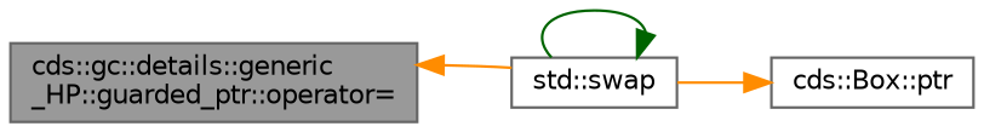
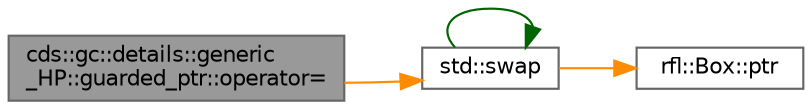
  digraph {
    rankdir=LR
    node [color=grey40 fillcolor=white fontname=Helvetica fontsize=10 shape=box style=filled]
    edge [color=darkorange fontname=Helvetica fontsize=10 labelfontname=Helvetica labelfontsize=10 style=solid]
    n1 [color=gray40 fillcolor=grey60 fontcolor=black height=0.2 label="cds::gc::details::generic\l_HP::guarded_ptr::operator=" width=0.4]
    n2 [height=0.2 label="std::swap" width=0.4]
-   n3 [height=0.2 label="cds::Box::ptr" width=0.4]
-   n2 -> n1
+   n3 [height=0.2 label="rfl::Box::ptr" width=0.4]
+   n1 -> n2
    n2 -> n2 [color=darkgreen]
    n2 -> n3
  }
